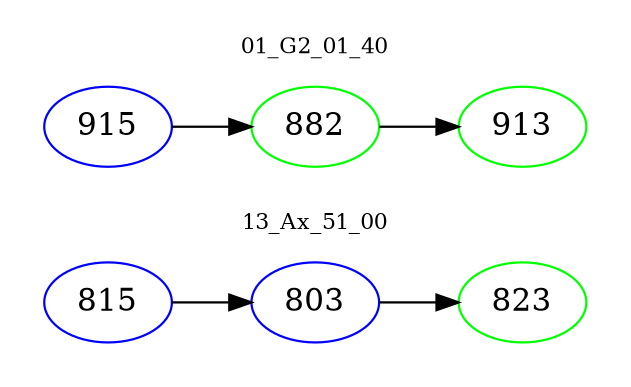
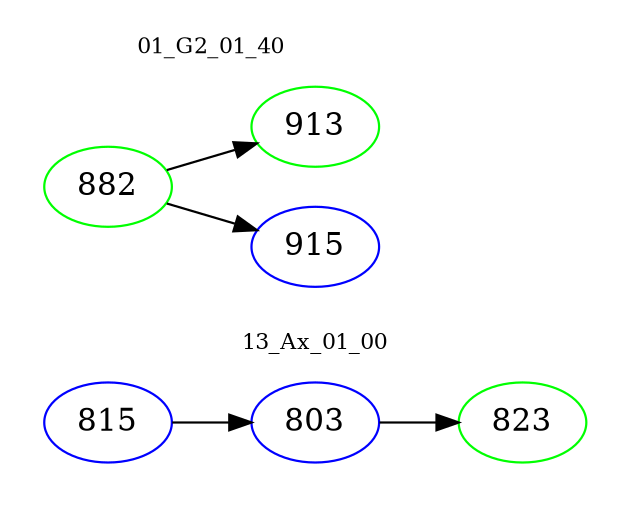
  digraph {
    rankdir=LR
    node [color=blue]
    edge [color=black]
    n1 [label=815]
    n2 [label=803]
    n3 [color=green label=823]
    n4 [label=915]
    n5 [color=green label=882]
    n6 [color=green label=913]
    subgraph cluster_1 {
      color=white
      fontsize=10
-     label="13_Ax_51_00"
+     label="13_Ax_01_00"
      n1
      n2
      n3
    }
    subgraph cluster_2 {
      color=white
      fontsize=10
      label="01_G2_01_40"
      n4
      n5
      n6
    }
    n1 -> n2
    n2 -> n3
-   n4 -> n5
+   n5 -> n4
    n5 -> n6
  }
